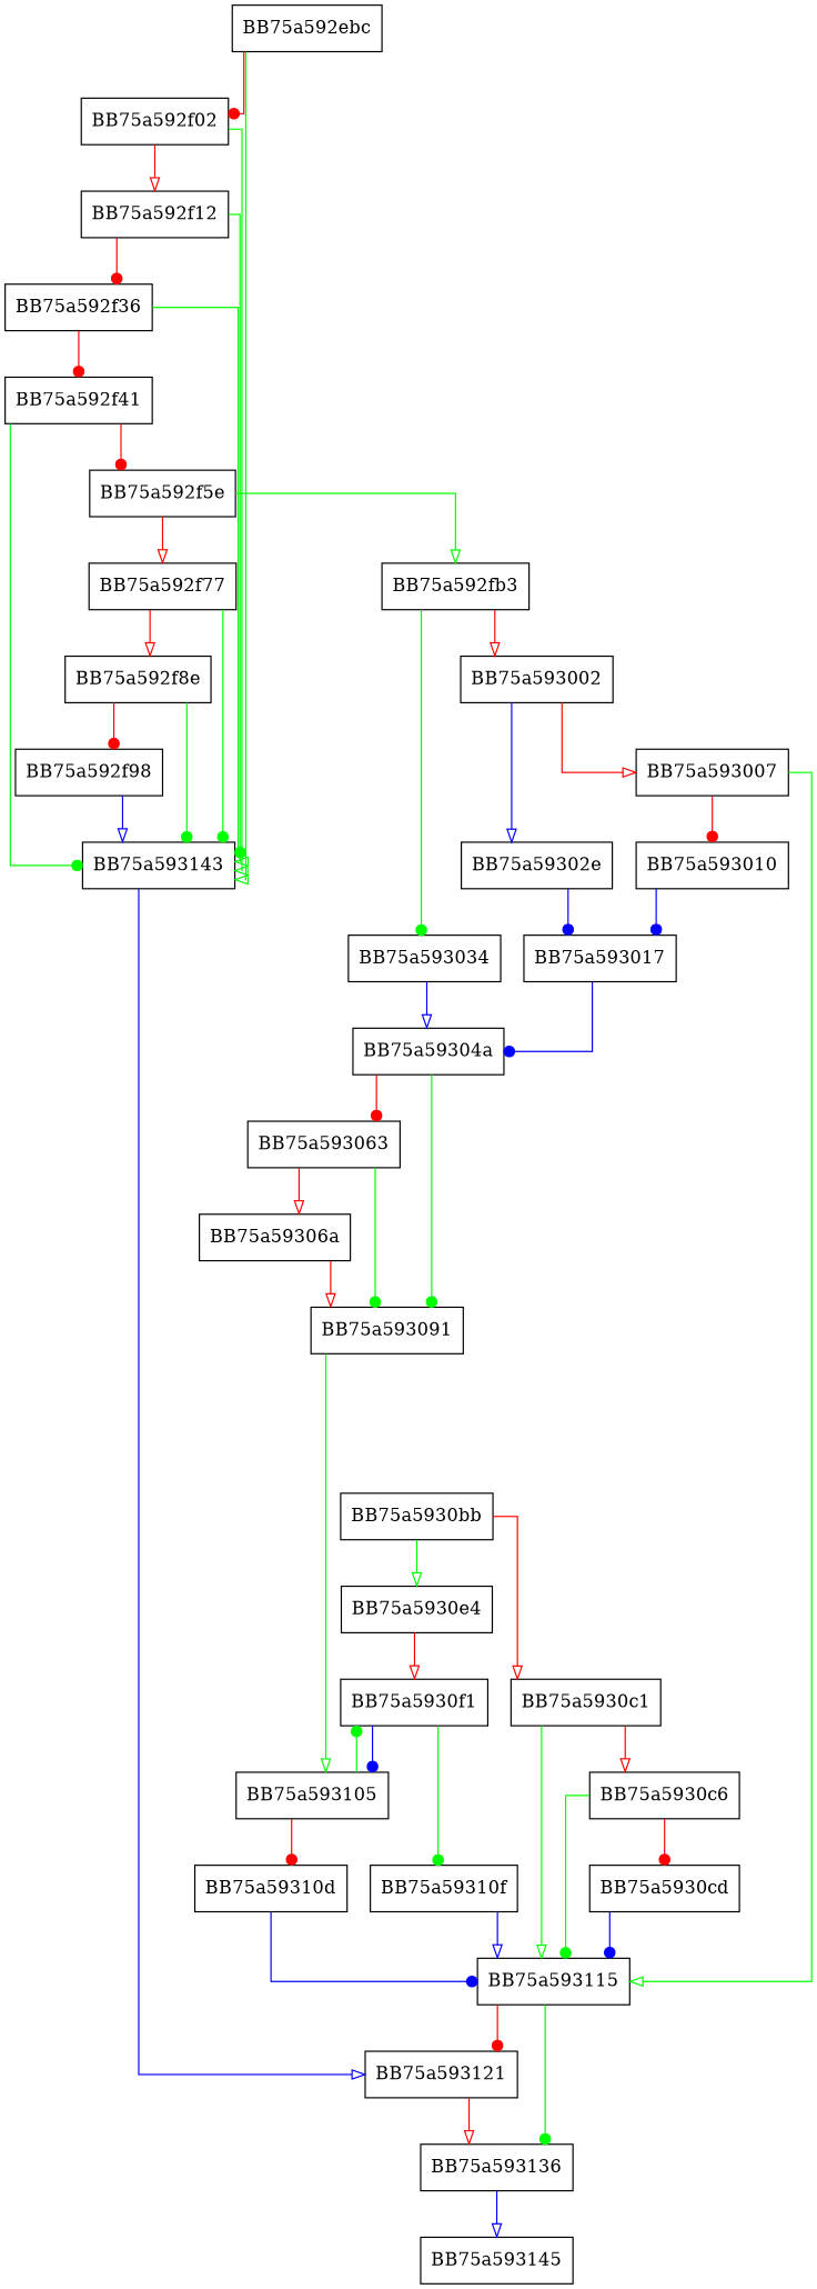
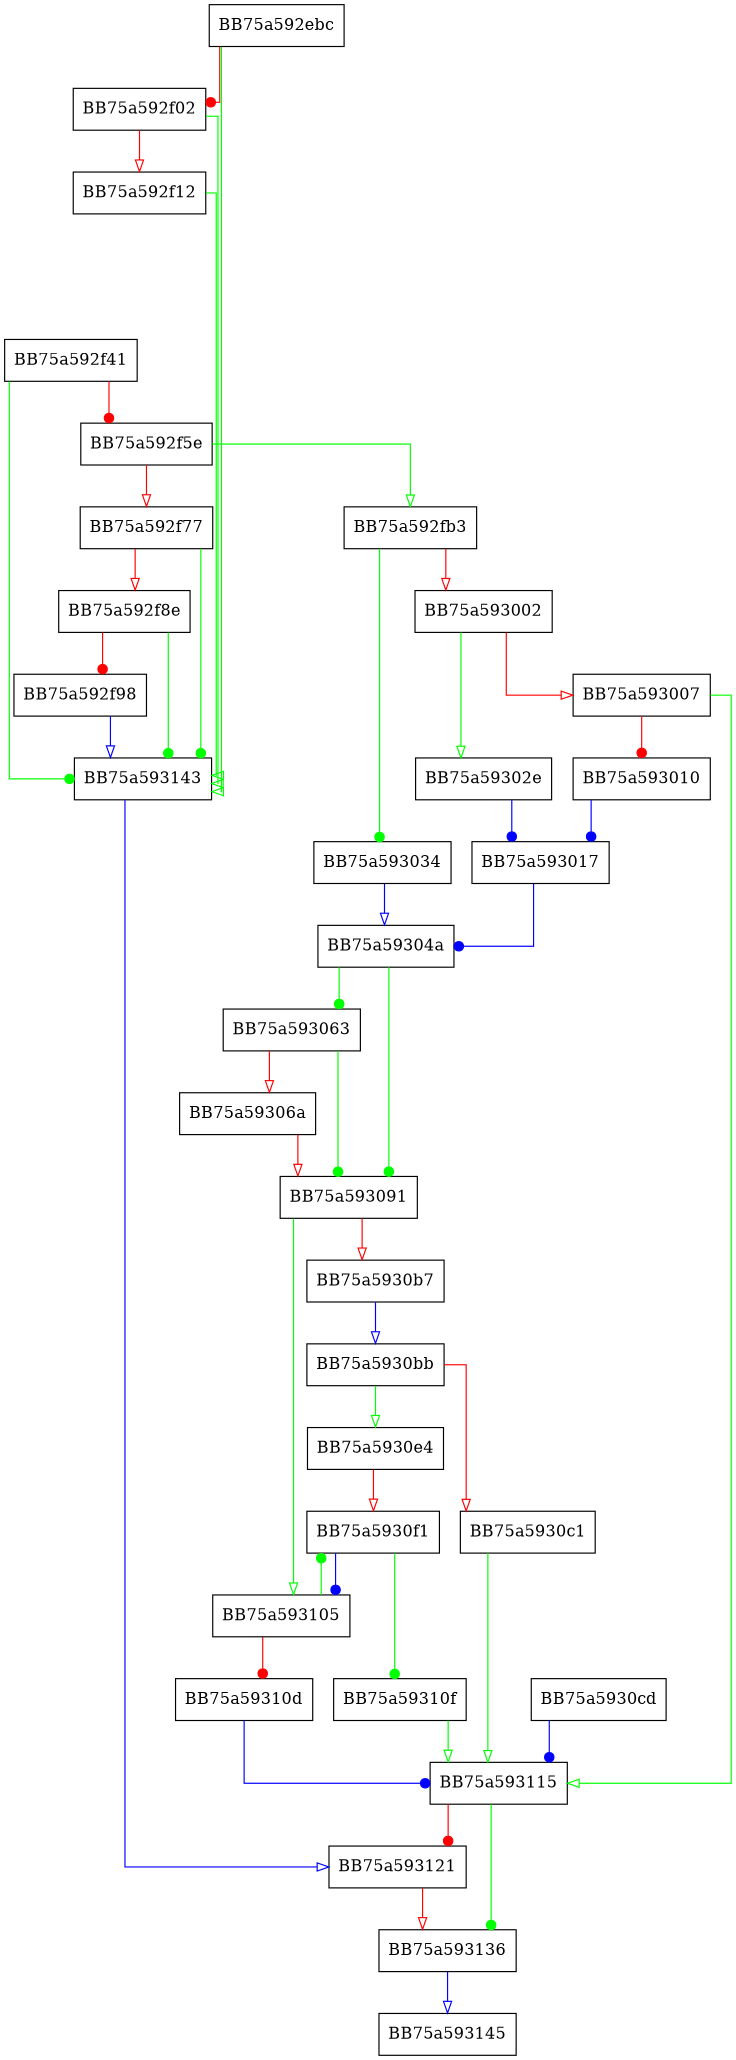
  digraph {
    splines=ortho
    node [shape=box]
    edge [arrowhead=onormal color=red]
    BB75a592ebc
    BB75a593143
    BB75a592f02
    BB75a593121
    BB75a592f12
-   BB75a592f36
    BB75a592f41
    BB75a592f5e
    BB75a592fb3
    BB75a592f77
    BB75a593034
    BB75a593002
    BB75a592f8e
    BB75a59304a
    BB75a59302e
    BB75a593007
    BB75a592f98
    BB75a593091
    BB75a593063
    BB75a593017
    BB75a593115
    BB75a593010
    BB75a593136
    BB75a593145
+   BB75a5930b7
    BB75a593105
    BB75a59306a
    BB75a5930bb
    BB75a5930e4
    BB75a5930c1
    BB75a5930f1
-   BB75a5930c6
    BB75a59310f
    BB75a5930cd
    BB75a59310d
    BB75a592ebc -> BB75a593143 [color=green]
    BB75a592ebc -> BB75a592f02 [arrowhead=dot]
    BB75a593143 -> BB75a593121 [color=blue]
    BB75a592f02 -> BB75a593143 [color=green]
    BB75a592f02 -> BB75a592f12
    BB75a593121 -> BB75a593136
    BB75a592f12 -> BB75a593143 [color=green]
-   BB75a592f12 -> BB75a592f36 [arrowhead=dot]
-   BB75a592f36 -> BB75a593143 [arrowhead=dot color=green]
-   BB75a592f36 -> BB75a592f41 [arrowhead=dot]
    BB75a592f41 -> BB75a593143 [arrowhead=dot color=green]
    BB75a592f41 -> BB75a592f5e [arrowhead=dot]
    BB75a592f5e -> BB75a592fb3 [color=green]
    BB75a592f5e -> BB75a592f77
    BB75a592fb3 -> BB75a593034 [arrowhead=dot color=green]
    BB75a592fb3 -> BB75a593002
    BB75a592f77 -> BB75a593143 [arrowhead=dot color=green]
    BB75a592f77 -> BB75a592f8e
    BB75a593034 -> BB75a59304a [color=blue]
-   BB75a593002 -> BB75a59302e [color=blue]
+   BB75a593002 -> BB75a59302e [color=green]
    BB75a593002 -> BB75a593007
    BB75a592f8e -> BB75a593143 [arrowhead=dot color=green]
    BB75a592f8e -> BB75a592f98 [arrowhead=dot]
    BB75a59304a -> BB75a593091 [arrowhead=dot color=green]
-   BB75a59304a -> BB75a593063 [arrowhead=dot]
+   BB75a59304a -> BB75a593063 [arrowhead=dot color=green]
    BB75a59302e -> BB75a593017 [arrowhead=dot color=blue]
    BB75a593007 -> BB75a593115 [color=green]
    BB75a593007 -> BB75a593010 [arrowhead=dot]
    BB75a592f98 -> BB75a593143 [color=blue]
+   BB75a593091 -> BB75a5930b7
    BB75a593091 -> BB75a593105 [color=green]
    BB75a593063 -> BB75a593091 [arrowhead=dot color=green]
    BB75a593063 -> BB75a59306a
    BB75a593017 -> BB75a59304a [arrowhead=dot color=blue]
    BB75a593115 -> BB75a593121 [arrowhead=dot]
    BB75a593115 -> BB75a593136 [arrowhead=dot color=green]
    BB75a593010 -> BB75a593017 [arrowhead=dot color=blue]
    BB75a593136 -> BB75a593145 [color=blue]
+   BB75a5930b7 -> BB75a5930bb [color=blue]
    BB75a593105 -> BB75a5930f1 [arrowhead=dot color=green]
    BB75a593105 -> BB75a59310d [arrowhead=dot]
    BB75a59306a -> BB75a593091
    BB75a5930bb -> BB75a5930e4 [color=green]
    BB75a5930bb -> BB75a5930c1
    BB75a5930e4 -> BB75a5930f1
    BB75a5930c1 -> BB75a593115 [color=green]
-   BB75a5930c1 -> BB75a5930c6
    BB75a5930f1 -> BB75a593105 [arrowhead=dot color=blue]
    BB75a5930f1 -> BB75a59310f [arrowhead=dot color=green]
-   BB75a5930c6 -> BB75a593115 [arrowhead=dot color=green]
-   BB75a5930c6 -> BB75a5930cd [arrowhead=dot]
-   BB75a59310f -> BB75a593115 [color=blue]
+   BB75a59310f -> BB75a593115 [color=green]
    BB75a5930cd -> BB75a593115 [arrowhead=dot color=blue]
    BB75a59310d -> BB75a593115 [arrowhead=dot color=blue]
  }
